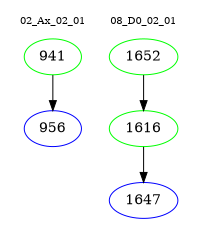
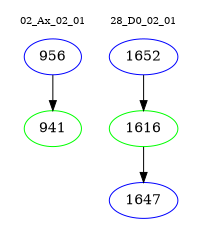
  digraph {
    node [color=green]
    edge [color=black]
    n1 [label=941]
    n2 [color=blue label=956]
-   n3 [label=1652]
+   n3 [color=blue label=1652]
    n4 [label=1616]
    n5 [color=blue label=1647]
    subgraph cluster_1 {
      color=white
      fontsize=10
      label="02_Ax_02_01"
      n1
      n2
    }
    subgraph cluster_2 {
      color=white
      fontsize=10
-     label="08_D0_02_01"
+     label="28_D0_02_01"
      n3
      n4
      n5
    }
-   n1 -> n2
+   n2 -> n1
    n3 -> n4
    n4 -> n5
  }
